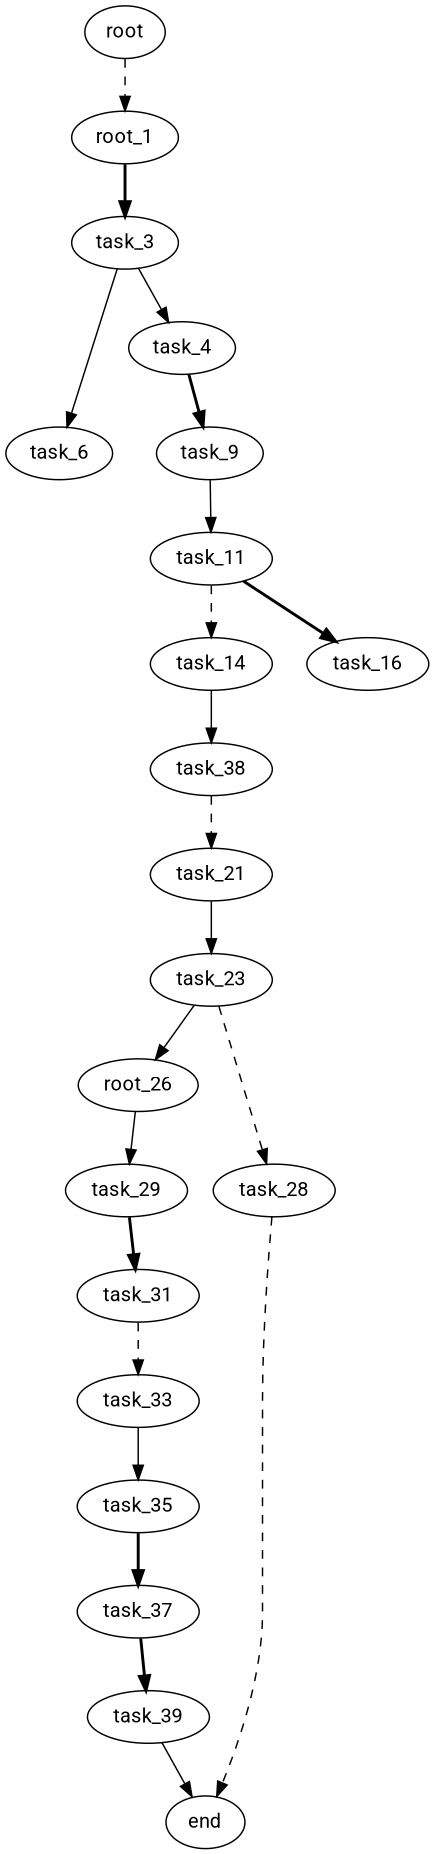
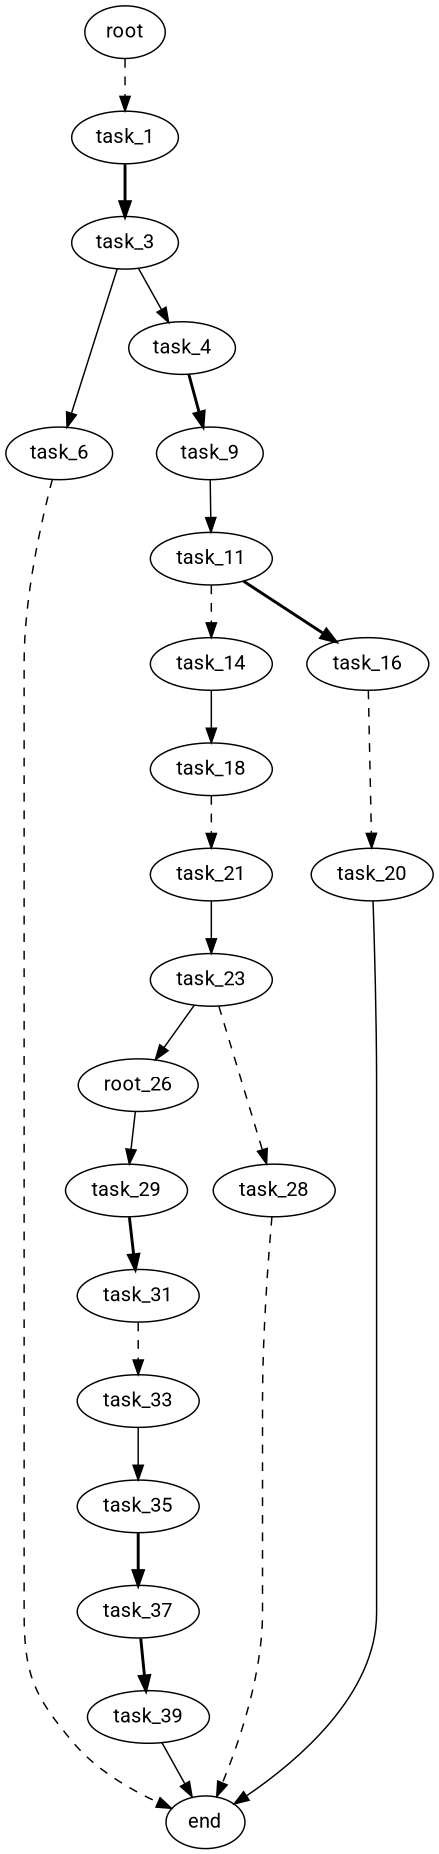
  digraph {
    fontname=Roboto
    node [fontname=Roboto]
    edge [fontname=Roboto style=solid]
    root
-   task_1 [label=root_1]
+   task_1
    task_3
    task_6
    n5 [label=task_4]
    end
    task_9
    task_11
    task_14
    task_16
-   task_18 [label=task_38]
+   task_18
+   task_20
    task_21
    task_23
    n15 [label=root_26]
    task_28
    task_29
    task_31
    task_33
    task_35
    task_37
    task_39
    root -> task_1 [style=dashed]
    task_1 -> task_3 [style=bold]
    task_3 -> task_6
    task_3 -> n5
+   task_6 -> end [style=dashed]
    n5 -> task_9 [style=bold]
    task_9 -> task_11
    task_11 -> task_14 [style=dashed]
    task_11 -> task_16 [style=bold]
    task_14 -> task_18
+   task_16 -> task_20 [style=dashed]
    task_18 -> task_21 [style=dashed]
+   task_20 -> end
    task_21 -> task_23
    task_23 -> n15
    task_23 -> task_28 [style=dashed]
    n15 -> task_29
    task_28 -> end [style=dashed]
    task_29 -> task_31 [style=bold]
    task_31 -> task_33 [style=dashed]
    task_33 -> task_35
    task_35 -> task_37 [style=bold]
    task_37 -> task_39 [style=bold]
    task_39 -> end
  }
